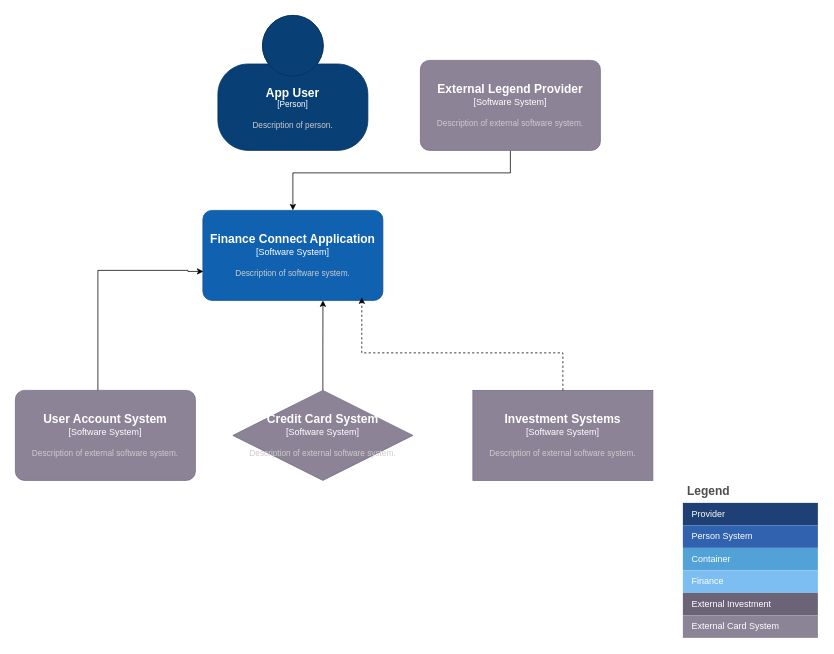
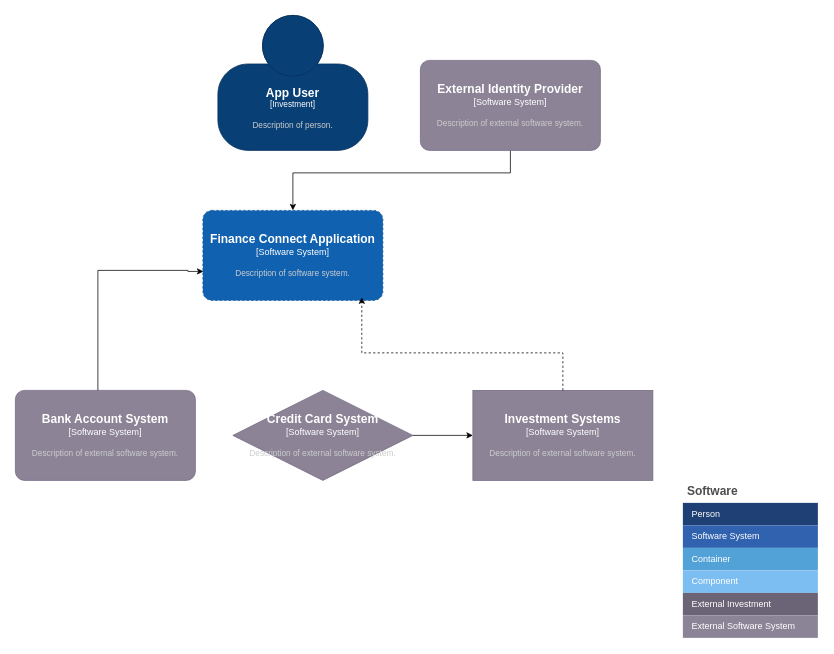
  <mxCell id="0" />
  <mxCell id="1" parent="0" />
- <mxCell id="2" value="&lt;font style=&quot;font-size: 16px&quot;&gt;&lt;b&gt;App User&lt;/b&gt;&lt;/font&gt;&lt;div&gt;[Person]&lt;/div&gt;&lt;br&gt;&lt;div&gt;&lt;font style=&quot;font-size: 11px&quot;&gt;&lt;font color=&quot;#cccccc&quot;&gt;Description of person.&lt;/font&gt;&lt;/div&gt;" style="html=1;fontSize=11;dashed=0;whiteSpace=wrap;fillColor=#083F75;strokeColor=#06315C;fontColor=#ffffff;shape=mxgraph.c4.person2;align=center;metaEdit=1;points=[[0.5,0,0],[1,0.5,0],[1,0.75,0],[0.75,1,0],[0.5,1,0],[0.25,1,0],[0,0.75,0],[0,0.5,0]];resizable=0;" parent="1" vertex="1"><mxGeometry x="290" y="20" width="200" height="180" as="geometry" /></mxCell>
- <mxCell id="3" value="&lt;font style=&quot;font-size: 16px&quot;&gt;&lt;b&gt;User Account System&lt;/b&gt;&lt;/font&gt;&lt;div&gt;[Software System]&lt;/div&gt;&lt;br&gt;&lt;div&gt;&lt;font style=&quot;font-size: 11px&quot;&gt;&lt;font color=&quot;#cccccc&quot;&gt;Description of external software system.&lt;/font&gt;&lt;/div&gt;" style="rounded=1;whiteSpace=wrap;html=1;labelBackgroundColor=none;fillColor=#8C8496;fontColor=#ffffff;align=center;arcSize=10;strokeColor=#736782;metaEdit=1;resizable=0;points=[[0.25,0,0],[0.5,0,0],[0.75,0,0],[1,0.25,0],[1,0.5,0],[1,0.75,0],[0.75,1,0],[0.5,1,0],[0.25,1,0],[0,0.75,0],[0,0.5,0],[0,0.25,0]];" parent="1" vertex="1"><mxGeometry x="20" y="520" width="240" height="120" as="geometry" /></mxCell>
+ <mxCell id="2" value="&lt;font style=&quot;font-size: 16px&quot;&gt;&lt;b&gt;App User&lt;/b&gt;&lt;/font&gt;&lt;div&gt;[Investment]&lt;/div&gt;&lt;br&gt;&lt;div&gt;&lt;font style=&quot;font-size: 11px&quot;&gt;&lt;font color=&quot;#cccccc&quot;&gt;Description of person.&lt;/font&gt;&lt;/div&gt;" style="html=1;fontSize=11;dashed=0;whiteSpace=wrap;fillColor=#083F75;strokeColor=#06315C;fontColor=#ffffff;shape=mxgraph.c4.person2;align=center;metaEdit=1;points=[[0.5,0,0],[1,0.5,0],[1,0.75,0],[0.75,1,0],[0.5,1,0],[0.25,1,0],[0,0.75,0],[0,0.5,0]];resizable=0;" parent="1" vertex="1"><mxGeometry x="290" y="20" width="200" height="180" as="geometry" /></mxCell>
+ <mxCell id="3" value="&lt;font style=&quot;font-size: 16px&quot;&gt;&lt;b&gt;Bank Account System&lt;/b&gt;&lt;/font&gt;&lt;div&gt;[Software System]&lt;/div&gt;&lt;br&gt;&lt;div&gt;&lt;font style=&quot;font-size: 11px&quot;&gt;&lt;font color=&quot;#cccccc&quot;&gt;Description of external software system.&lt;/font&gt;&lt;/div&gt;" style="rounded=1;whiteSpace=wrap;html=1;labelBackgroundColor=none;fillColor=#8C8496;fontColor=#ffffff;align=center;arcSize=10;strokeColor=#736782;metaEdit=1;resizable=0;points=[[0.25,0,0],[0.5,0,0],[0.75,0,0],[1,0.25,0],[1,0.5,0],[1,0.75,0],[0.75,1,0],[0.5,1,0],[0.25,1,0],[0,0.75,0],[0,0.5,0],[0,0.25,0]];" parent="1" vertex="1"><mxGeometry x="20" y="520" width="240" height="120" as="geometry" /></mxCell>
  <mxCell id="4" value="&lt;font style=&quot;font-size: 16px&quot;&gt;&lt;b&gt;Credit Card System&lt;/b&gt;&lt;/font&gt;&lt;div&gt;[Software System]&lt;/div&gt;&lt;br&gt;&lt;div&gt;&lt;font style=&quot;font-size: 11px&quot;&gt;&lt;font color=&quot;#cccccc&quot;&gt;Description of external software system.&lt;/font&gt;&lt;/div&gt;" style="rhombus;whiteSpace=wrap;html=1;labelBackgroundColor=none;fillColor=#8C8496;fontColor=#ffffff;align=center;arcSize=10;strokeColor=#736782;metaEdit=1;resizable=0;points=[[0.25,0,0],[0.5,0,0],[0.75,0,0],[1,0.25,0],[1,0.5,0],[1,0.75,0],[0.75,1,0],[0.5,1,0],[0.25,1,0],[0,0.75,0],[0,0.5,0],[0,0.25,0]];" parent="1" vertex="1"><mxGeometry x="310" y="520" width="240" height="120" as="geometry" /></mxCell>
  <mxCell id="5" value="&lt;font style=&quot;font-size: 16px&quot;&gt;&lt;b&gt;Investment Systems&lt;/b&gt;&lt;/font&gt;&lt;div&gt;[Software System]&lt;/div&gt;&lt;br&gt;&lt;div&gt;&lt;font style=&quot;font-size: 11px&quot;&gt;&lt;font color=&quot;#cccccc&quot;&gt;Description of external software system.&lt;/font&gt;&lt;/div&gt;" style="whiteSpace=wrap;html=1;labelBackgroundColor=none;fillColor=#8C8496;fontColor=#ffffff;align=center;arcSize=10;strokeColor=#736782;metaEdit=1;resizable=0;points=[[0.25,0,0],[0.5,0,0],[0.75,0,0],[1,0.25,0],[1,0.5,0],[1,0.75,0],[0.75,1,0],[0.5,1,0],[0.25,1,0],[0,0.75,0],[0,0.5,0],[0,0.25,0]];rounded=0;" parent="1" vertex="1"><mxGeometry x="630" y="520" width="240" height="120" as="geometry" /></mxCell>
- <mxCell id="6" value="&lt;font style=&quot;font-size: 16px&quot;&gt;&lt;b&gt;Finance Connect Application&lt;/b&gt;&lt;/font&gt;&lt;div&gt;[Software System]&lt;/div&gt;&lt;br&gt;&lt;div&gt;&lt;font style=&quot;font-size: 11px&quot;&gt;&lt;font color=&quot;#cccccc&quot;&gt;Description of software system.&lt;/font&gt;&lt;/div&gt;" style="rounded=1;whiteSpace=wrap;html=1;labelBackgroundColor=none;fillColor=#1061B0;fontColor=#ffffff;align=center;arcSize=10;strokeColor=#0D5091;metaEdit=1;resizable=0;points=[[0.25,0,0],[0.5,0,0],[0.75,0,0],[1,0.25,0],[1,0.5,0],[1,0.75,0],[0.75,1,0],[0.5,1,0],[0.25,1,0],[0,0.75,0],[0,0.5,0],[0,0.25,0]];" parent="1" vertex="1"><mxGeometry x="270" y="280" width="240" height="120" as="geometry" /></mxCell>
- <mxCell id="7" style="edgeStyle=orthogonalEdgeStyle;rounded=0;orthogonalLoop=1;jettySize=auto;html=1;entryX=0.667;entryY=1;entryDx=0;entryDy=0;entryPerimeter=0;" parent="1" source="4" target="6" edge="1"><mxGeometry relative="1" as="geometry" /></mxCell>
+ <mxCell id="6" value="&lt;font style=&quot;font-size: 16px&quot;&gt;&lt;b&gt;Finance Connect Application&lt;/b&gt;&lt;/font&gt;&lt;div&gt;[Software System]&lt;/div&gt;&lt;br&gt;&lt;div&gt;&lt;font style=&quot;font-size: 11px&quot;&gt;&lt;font color=&quot;#cccccc&quot;&gt;Description of software system.&lt;/font&gt;&lt;/div&gt;" style="rounded=1;whiteSpace=wrap;html=1;labelBackgroundColor=none;fillColor=#1061B0;fontColor=#ffffff;align=center;arcSize=10;strokeColor=#0D5091;metaEdit=1;resizable=0;points=[[0.25,0,0],[0.5,0,0],[0.75,0,0],[1,0.25,0],[1,0.5,0],[1,0.75,0],[0.75,1,0],[0.5,1,0],[0.25,1,0],[0,0.75,0],[0,0.5,0],[0,0.25,0]];dashed=1;" parent="1" vertex="1"><mxGeometry x="270" y="280" width="240" height="120" as="geometry" /></mxCell>
+ <mxCell id="7" style="edgeStyle=orthogonalEdgeStyle;rounded=0;orthogonalLoop=1;jettySize=auto;html=1;" parent="1" source="4" target="5" edge="1"><mxGeometry relative="1" as="geometry" /></mxCell>
  <mxCell id="8" style="edgeStyle=orthogonalEdgeStyle;rounded=0;orthogonalLoop=1;jettySize=auto;html=1;entryX=0.883;entryY=0.967;entryDx=0;entryDy=0;entryPerimeter=0;dashed=1;" parent="1" source="5" target="6" edge="1"><mxGeometry relative="1" as="geometry"><Array as="points"><mxPoint x="750" y="470" /><mxPoint x="482" y="470" /></Array></mxGeometry></mxCell>
  <mxCell id="9" style="edgeStyle=orthogonalEdgeStyle;rounded=0;orthogonalLoop=1;jettySize=auto;html=1;entryX=0.003;entryY=0.678;entryDx=0;entryDy=0;entryPerimeter=0;" parent="1" source="3" target="6" edge="1"><mxGeometry relative="1" as="geometry"><Array as="points"><mxPoint x="130" y="360" /><mxPoint x="250" y="360" /><mxPoint x="250" y="361" /></Array></mxGeometry></mxCell>
- <mxCell id="10" value="Legend" style="shape=table;startSize=30;container=1;collapsible=0;childLayout=tableLayout;fontSize=16;align=left;verticalAlign=top;fillColor=none;strokeColor=none;fontColor=#4D4D4D;fontStyle=1;spacingLeft=6;spacing=0;resizable=0;" parent="1" vertex="1"><mxGeometry x="910" y="640" width="180" height="210" as="geometry" /></mxCell>
+ <mxCell id="10" value="Software" style="shape=table;startSize=30;container=1;collapsible=0;childLayout=tableLayout;fontSize=16;align=left;verticalAlign=top;fillColor=none;strokeColor=none;fontColor=#4D4D4D;fontStyle=1;spacingLeft=6;spacing=0;resizable=0;" parent="1" vertex="1"><mxGeometry x="910" y="640" width="180" height="210" as="geometry" /></mxCell>
  <mxCell id="11" value="" style="shape=tableRow;horizontal=0;startSize=0;swimlaneHead=0;swimlaneBody=0;strokeColor=inherit;top=0;left=0;bottom=0;right=0;collapsible=0;dropTarget=0;fillColor=none;points=[[0,0.5],[1,0.5]];portConstraint=eastwest;fontSize=12;" parent="10" vertex="1"><mxGeometry y="30" width="180" height="30" as="geometry" /></mxCell>
- <mxCell id="12" value="Provider" style="shape=partialRectangle;html=1;whiteSpace=wrap;connectable=0;strokeColor=inherit;overflow=hidden;fillColor=#1E4074;top=0;left=0;bottom=0;right=0;pointerEvents=1;fontSize=12;align=left;fontColor=#FFFFFF;gradientColor=none;spacingLeft=10;spacingRight=4;" parent="11" vertex="1"><mxGeometry width="180" height="30" as="geometry"><mxRectangle width="180" height="30" as="alternateBounds" /></mxGeometry></mxCell>
+ <mxCell id="12" value="Person" style="shape=partialRectangle;html=1;whiteSpace=wrap;connectable=0;strokeColor=inherit;overflow=hidden;fillColor=#1E4074;top=0;left=0;bottom=0;right=0;pointerEvents=1;fontSize=12;align=left;fontColor=#FFFFFF;gradientColor=none;spacingLeft=10;spacingRight=4;" parent="11" vertex="1"><mxGeometry width="180" height="30" as="geometry"><mxRectangle width="180" height="30" as="alternateBounds" /></mxGeometry></mxCell>
  <mxCell id="13" value="" style="shape=tableRow;horizontal=0;startSize=0;swimlaneHead=0;swimlaneBody=0;strokeColor=inherit;top=0;left=0;bottom=0;right=0;collapsible=0;dropTarget=0;fillColor=none;points=[[0,0.5],[1,0.5]];portConstraint=eastwest;fontSize=12;" parent="10" vertex="1"><mxGeometry y="60" width="180" height="30" as="geometry" /></mxCell>
- <mxCell id="14" value="Person System" style="shape=partialRectangle;html=1;whiteSpace=wrap;connectable=0;strokeColor=inherit;overflow=hidden;fillColor=#3162AF;top=0;left=0;bottom=0;right=0;pointerEvents=1;fontSize=12;align=left;fontColor=#FFFFFF;gradientColor=none;spacingLeft=10;spacingRight=4;" parent="13" vertex="1"><mxGeometry width="180" height="30" as="geometry"><mxRectangle width="180" height="30" as="alternateBounds" /></mxGeometry></mxCell>
+ <mxCell id="14" value="Software System" style="shape=partialRectangle;html=1;whiteSpace=wrap;connectable=0;strokeColor=inherit;overflow=hidden;fillColor=#3162AF;top=0;left=0;bottom=0;right=0;pointerEvents=1;fontSize=12;align=left;fontColor=#FFFFFF;gradientColor=none;spacingLeft=10;spacingRight=4;" parent="13" vertex="1"><mxGeometry width="180" height="30" as="geometry"><mxRectangle width="180" height="30" as="alternateBounds" /></mxGeometry></mxCell>
  <mxCell id="15" value="" style="shape=tableRow;horizontal=0;startSize=0;swimlaneHead=0;swimlaneBody=0;strokeColor=inherit;top=0;left=0;bottom=0;right=0;collapsible=0;dropTarget=0;fillColor=none;points=[[0,0.5],[1,0.5]];portConstraint=eastwest;fontSize=12;" parent="10" vertex="1"><mxGeometry y="90" width="180" height="30" as="geometry" /></mxCell>
  <mxCell id="16" value="Container" style="shape=partialRectangle;html=1;whiteSpace=wrap;connectable=0;strokeColor=inherit;overflow=hidden;fillColor=#52a2d8;top=0;left=0;bottom=0;right=0;pointerEvents=1;fontSize=12;align=left;fontColor=#FFFFFF;gradientColor=none;spacingLeft=10;spacingRight=4;" parent="15" vertex="1"><mxGeometry width="180" height="30" as="geometry"><mxRectangle width="180" height="30" as="alternateBounds" /></mxGeometry></mxCell>
  <mxCell id="17" value="" style="shape=tableRow;horizontal=0;startSize=0;swimlaneHead=0;swimlaneBody=0;strokeColor=inherit;top=0;left=0;bottom=0;right=0;collapsible=0;dropTarget=0;fillColor=none;points=[[0,0.5],[1,0.5]];portConstraint=eastwest;fontSize=12;" parent="10" vertex="1"><mxGeometry y="120" width="180" height="30" as="geometry" /></mxCell>
- <mxCell id="18" value="Finance" style="shape=partialRectangle;html=1;whiteSpace=wrap;connectable=0;strokeColor=inherit;overflow=hidden;fillColor=#7dbef2;top=0;left=0;bottom=0;right=0;pointerEvents=1;fontSize=12;align=left;fontColor=#FFFFFF;gradientColor=none;spacingLeft=10;spacingRight=4;" parent="17" vertex="1"><mxGeometry width="180" height="30" as="geometry"><mxRectangle width="180" height="30" as="alternateBounds" /></mxGeometry></mxCell>
+ <mxCell id="18" value="Component" style="shape=partialRectangle;html=1;whiteSpace=wrap;connectable=0;strokeColor=inherit;overflow=hidden;fillColor=#7dbef2;top=0;left=0;bottom=0;right=0;pointerEvents=1;fontSize=12;align=left;fontColor=#FFFFFF;gradientColor=none;spacingLeft=10;spacingRight=4;" parent="17" vertex="1"><mxGeometry width="180" height="30" as="geometry"><mxRectangle width="180" height="30" as="alternateBounds" /></mxGeometry></mxCell>
  <mxCell id="19" value="" style="shape=tableRow;horizontal=0;startSize=0;swimlaneHead=0;swimlaneBody=0;strokeColor=inherit;top=0;left=0;bottom=0;right=0;collapsible=0;dropTarget=0;fillColor=none;points=[[0,0.5],[1,0.5]];portConstraint=eastwest;fontSize=12;" parent="10" vertex="1"><mxGeometry y="150" width="180" height="30" as="geometry" /></mxCell>
  <mxCell id="20" value="External Investment" style="shape=partialRectangle;html=1;whiteSpace=wrap;connectable=0;strokeColor=inherit;overflow=hidden;fillColor=#6b6477;top=0;left=0;bottom=0;right=0;pointerEvents=1;fontSize=12;align=left;fontColor=#FFFFFF;gradientColor=none;spacingLeft=10;spacingRight=4;" parent="19" vertex="1"><mxGeometry width="180" height="30" as="geometry"><mxRectangle width="180" height="30" as="alternateBounds" /></mxGeometry></mxCell>
  <mxCell id="21" value="" style="shape=tableRow;horizontal=0;startSize=0;swimlaneHead=0;swimlaneBody=0;strokeColor=inherit;top=0;left=0;bottom=0;right=0;collapsible=0;dropTarget=0;fillColor=none;points=[[0,0.5],[1,0.5]];portConstraint=eastwest;fontSize=12;" parent="10" vertex="1"><mxGeometry y="180" width="180" height="30" as="geometry" /></mxCell>
- <mxCell id="22" value="External Card System" style="shape=partialRectangle;html=1;whiteSpace=wrap;connectable=0;strokeColor=inherit;overflow=hidden;fillColor=#8b8496;top=0;left=0;bottom=0;right=0;pointerEvents=1;fontSize=12;align=left;fontColor=#FFFFFF;gradientColor=none;spacingLeft=10;spacingRight=4;" parent="21" vertex="1"><mxGeometry width="180" height="30" as="geometry"><mxRectangle width="180" height="30" as="alternateBounds" /></mxGeometry></mxCell>
+ <mxCell id="22" value="External Software System" style="shape=partialRectangle;html=1;whiteSpace=wrap;connectable=0;strokeColor=inherit;overflow=hidden;fillColor=#8b8496;top=0;left=0;bottom=0;right=0;pointerEvents=1;fontSize=12;align=left;fontColor=#FFFFFF;gradientColor=none;spacingLeft=10;spacingRight=4;" parent="21" vertex="1"><mxGeometry width="180" height="30" as="geometry"><mxRectangle width="180" height="30" as="alternateBounds" /></mxGeometry></mxCell>
  <mxCell id="23" style="edgeStyle=orthogonalEdgeStyle;rounded=0;orthogonalLoop=1;jettySize=auto;html=1;" parent="1" source="24" target="6" edge="1"><mxGeometry relative="1" as="geometry"><Array as="points"><mxPoint x="680" y="230" /><mxPoint x="390" y="230" /></Array></mxGeometry></mxCell>
- <mxCell id="24" value="&lt;font style=&quot;font-size: 16px&quot;&gt;&lt;b&gt;External Legend Provider&lt;/b&gt;&lt;/font&gt;&lt;div&gt;[Software System]&lt;/div&gt;&lt;br&gt;&lt;div&gt;&lt;font style=&quot;font-size: 11px&quot;&gt;&lt;font color=&quot;#cccccc&quot;&gt;Description of external software system.&lt;/font&gt;&lt;/div&gt;" style="rounded=1;whiteSpace=wrap;html=1;labelBackgroundColor=none;fillColor=#8C8496;fontColor=#ffffff;align=center;arcSize=10;strokeColor=#736782;metaEdit=1;resizable=0;points=[[0.25,0,0],[0.5,0,0],[0.75,0,0],[1,0.25,0],[1,0.5,0],[1,0.75,0],[0.75,1,0],[0.5,1,0],[0.25,1,0],[0,0.75,0],[0,0.5,0],[0,0.25,0]];" parent="1" vertex="1"><mxGeometry x="560" y="80" width="240" height="120" as="geometry" /></mxCell>
+ <mxCell id="24" value="&lt;font style=&quot;font-size: 16px&quot;&gt;&lt;b&gt;External Identity Provider&lt;/b&gt;&lt;/font&gt;&lt;div&gt;[Software System]&lt;/div&gt;&lt;br&gt;&lt;div&gt;&lt;font style=&quot;font-size: 11px&quot;&gt;&lt;font color=&quot;#cccccc&quot;&gt;Description of external software system.&lt;/font&gt;&lt;/div&gt;" style="rounded=1;whiteSpace=wrap;html=1;labelBackgroundColor=none;fillColor=#8C8496;fontColor=#ffffff;align=center;arcSize=10;strokeColor=#736782;metaEdit=1;resizable=0;points=[[0.25,0,0],[0.5,0,0],[0.75,0,0],[1,0.25,0],[1,0.5,0],[1,0.75,0],[0.75,1,0],[0.5,1,0],[0.25,1,0],[0,0.75,0],[0,0.5,0],[0,0.25,0]];" parent="1" vertex="1"><mxGeometry x="560" y="80" width="240" height="120" as="geometry" /></mxCell>
